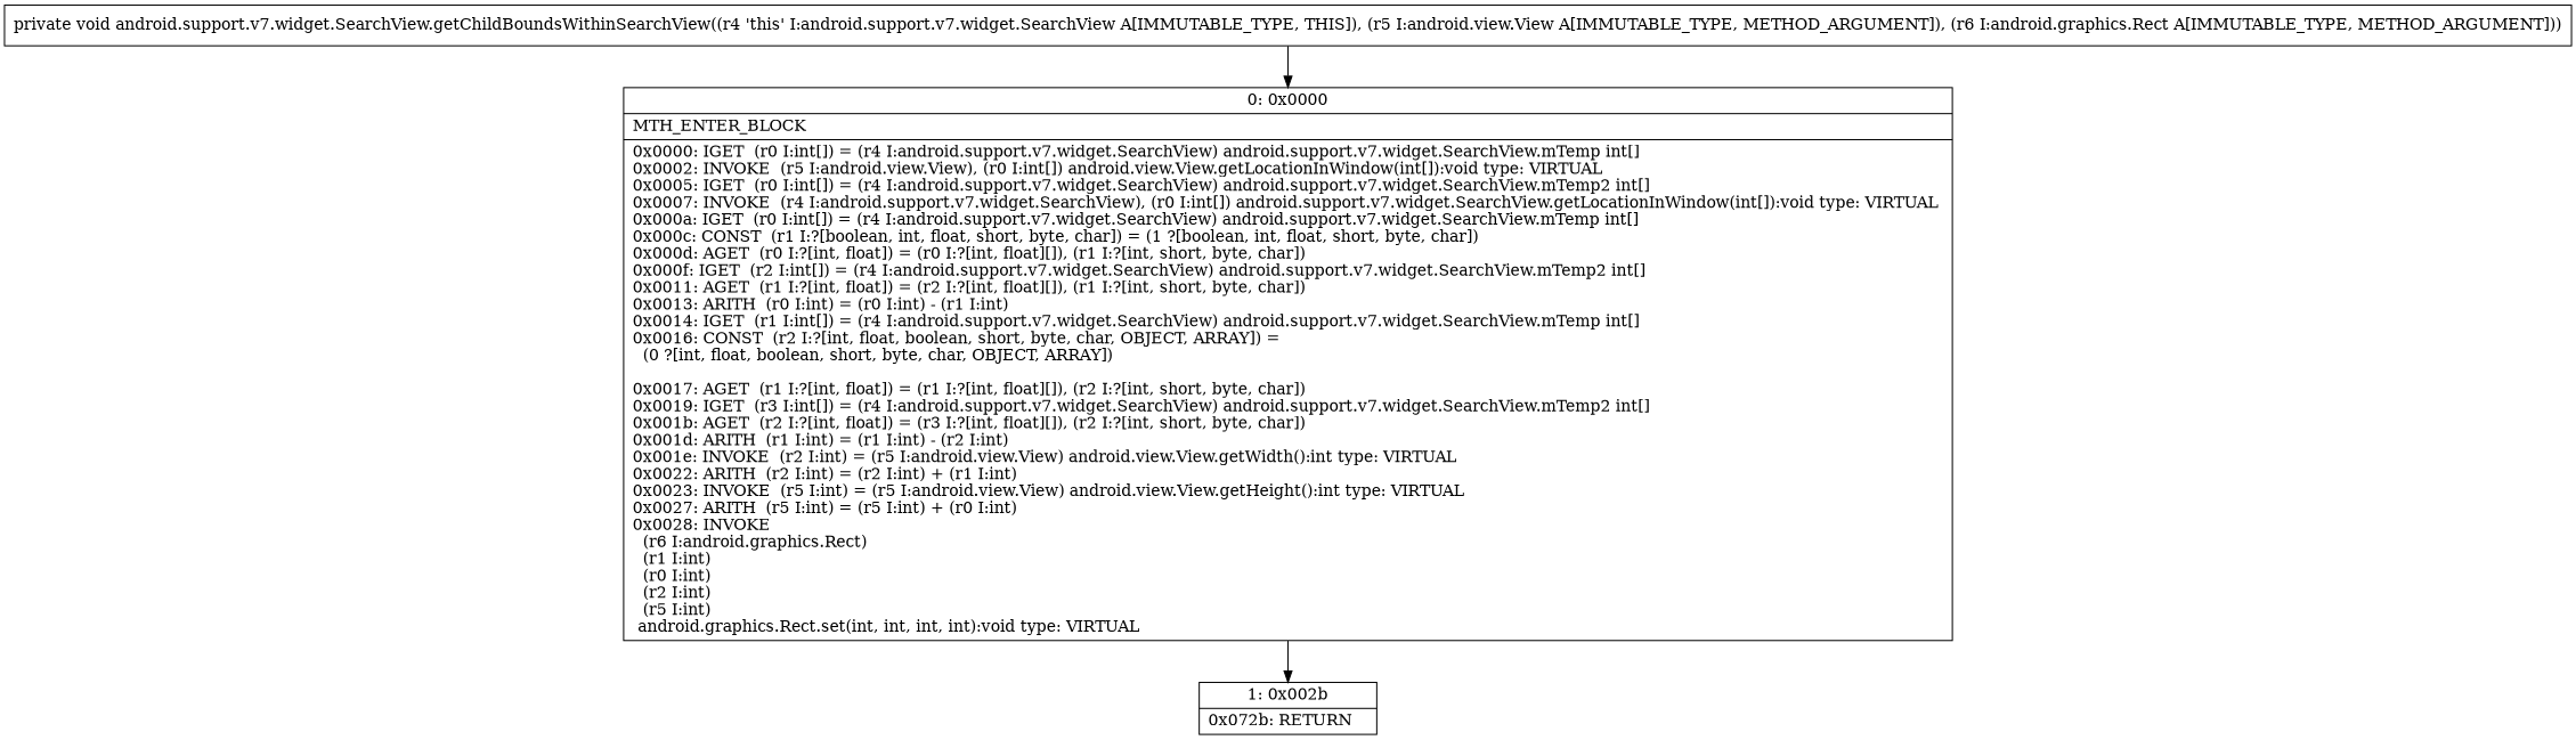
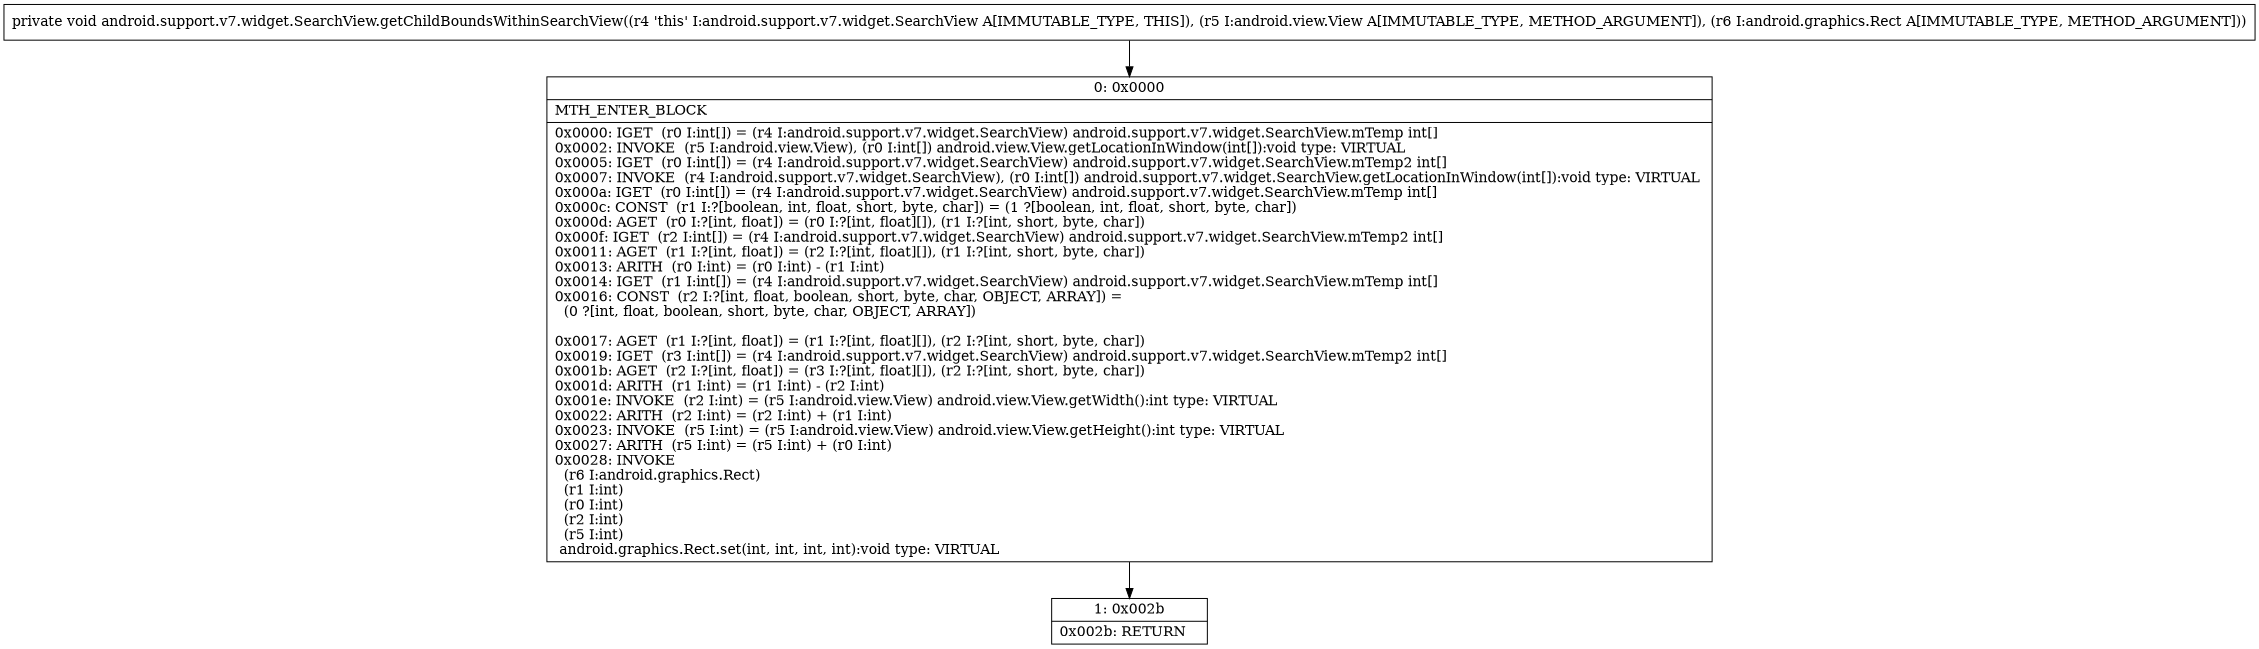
  digraph {
    node [shape=record]
    n1 [label="{0\:\ 0x0000|MTH_ENTER_BLOCK\l|0x0000: IGET  (r0 I:int[]) = (r4 I:android.support.v7.widget.SearchView) android.support.v7.widget.SearchView.mTemp int[] \l0x0002: INVOKE  (r5 I:android.view.View), (r0 I:int[]) android.view.View.getLocationInWindow(int[]):void type: VIRTUAL \l0x0005: IGET  (r0 I:int[]) = (r4 I:android.support.v7.widget.SearchView) android.support.v7.widget.SearchView.mTemp2 int[] \l0x0007: INVOKE  (r4 I:android.support.v7.widget.SearchView), (r0 I:int[]) android.support.v7.widget.SearchView.getLocationInWindow(int[]):void type: VIRTUAL \l0x000a: IGET  (r0 I:int[]) = (r4 I:android.support.v7.widget.SearchView) android.support.v7.widget.SearchView.mTemp int[] \l0x000c: CONST  (r1 I:?[boolean, int, float, short, byte, char]) = (1 ?[boolean, int, float, short, byte, char]) \l0x000d: AGET  (r0 I:?[int, float]) = (r0 I:?[int, float][]), (r1 I:?[int, short, byte, char]) \l0x000f: IGET  (r2 I:int[]) = (r4 I:android.support.v7.widget.SearchView) android.support.v7.widget.SearchView.mTemp2 int[] \l0x0011: AGET  (r1 I:?[int, float]) = (r2 I:?[int, float][]), (r1 I:?[int, short, byte, char]) \l0x0013: ARITH  (r0 I:int) = (r0 I:int) \- (r1 I:int) \l0x0014: IGET  (r1 I:int[]) = (r4 I:android.support.v7.widget.SearchView) android.support.v7.widget.SearchView.mTemp int[] \l0x0016: CONST  (r2 I:?[int, float, boolean, short, byte, char, OBJECT, ARRAY]) = \l  (0 ?[int, float, boolean, short, byte, char, OBJECT, ARRAY])\l \l0x0017: AGET  (r1 I:?[int, float]) = (r1 I:?[int, float][]), (r2 I:?[int, short, byte, char]) \l0x0019: IGET  (r3 I:int[]) = (r4 I:android.support.v7.widget.SearchView) android.support.v7.widget.SearchView.mTemp2 int[] \l0x001b: AGET  (r2 I:?[int, float]) = (r3 I:?[int, float][]), (r2 I:?[int, short, byte, char]) \l0x001d: ARITH  (r1 I:int) = (r1 I:int) \- (r2 I:int) \l0x001e: INVOKE  (r2 I:int) = (r5 I:android.view.View) android.view.View.getWidth():int type: VIRTUAL \l0x0022: ARITH  (r2 I:int) = (r2 I:int) + (r1 I:int) \l0x0023: INVOKE  (r5 I:int) = (r5 I:android.view.View) android.view.View.getHeight():int type: VIRTUAL \l0x0027: ARITH  (r5 I:int) = (r5 I:int) + (r0 I:int) \l0x0028: INVOKE  \l  (r6 I:android.graphics.Rect)\l  (r1 I:int)\l  (r0 I:int)\l  (r2 I:int)\l  (r5 I:int)\l android.graphics.Rect.set(int, int, int, int):void type: VIRTUAL \l}"]
-   n2 [label="{1\:\ 0x002b|0x072b: RETURN   \l}"]
+   n2 [label="{1\:\ 0x002b|0x002b: RETURN   \l}"]
    n3 [label="{private void android.support.v7.widget.SearchView.getChildBoundsWithinSearchView((r4 'this' I:android.support.v7.widget.SearchView A[IMMUTABLE_TYPE, THIS]), (r5 I:android.view.View A[IMMUTABLE_TYPE, METHOD_ARGUMENT]), (r6 I:android.graphics.Rect A[IMMUTABLE_TYPE, METHOD_ARGUMENT])) }"]
    n1 -> n2
    n3 -> n1
  }
